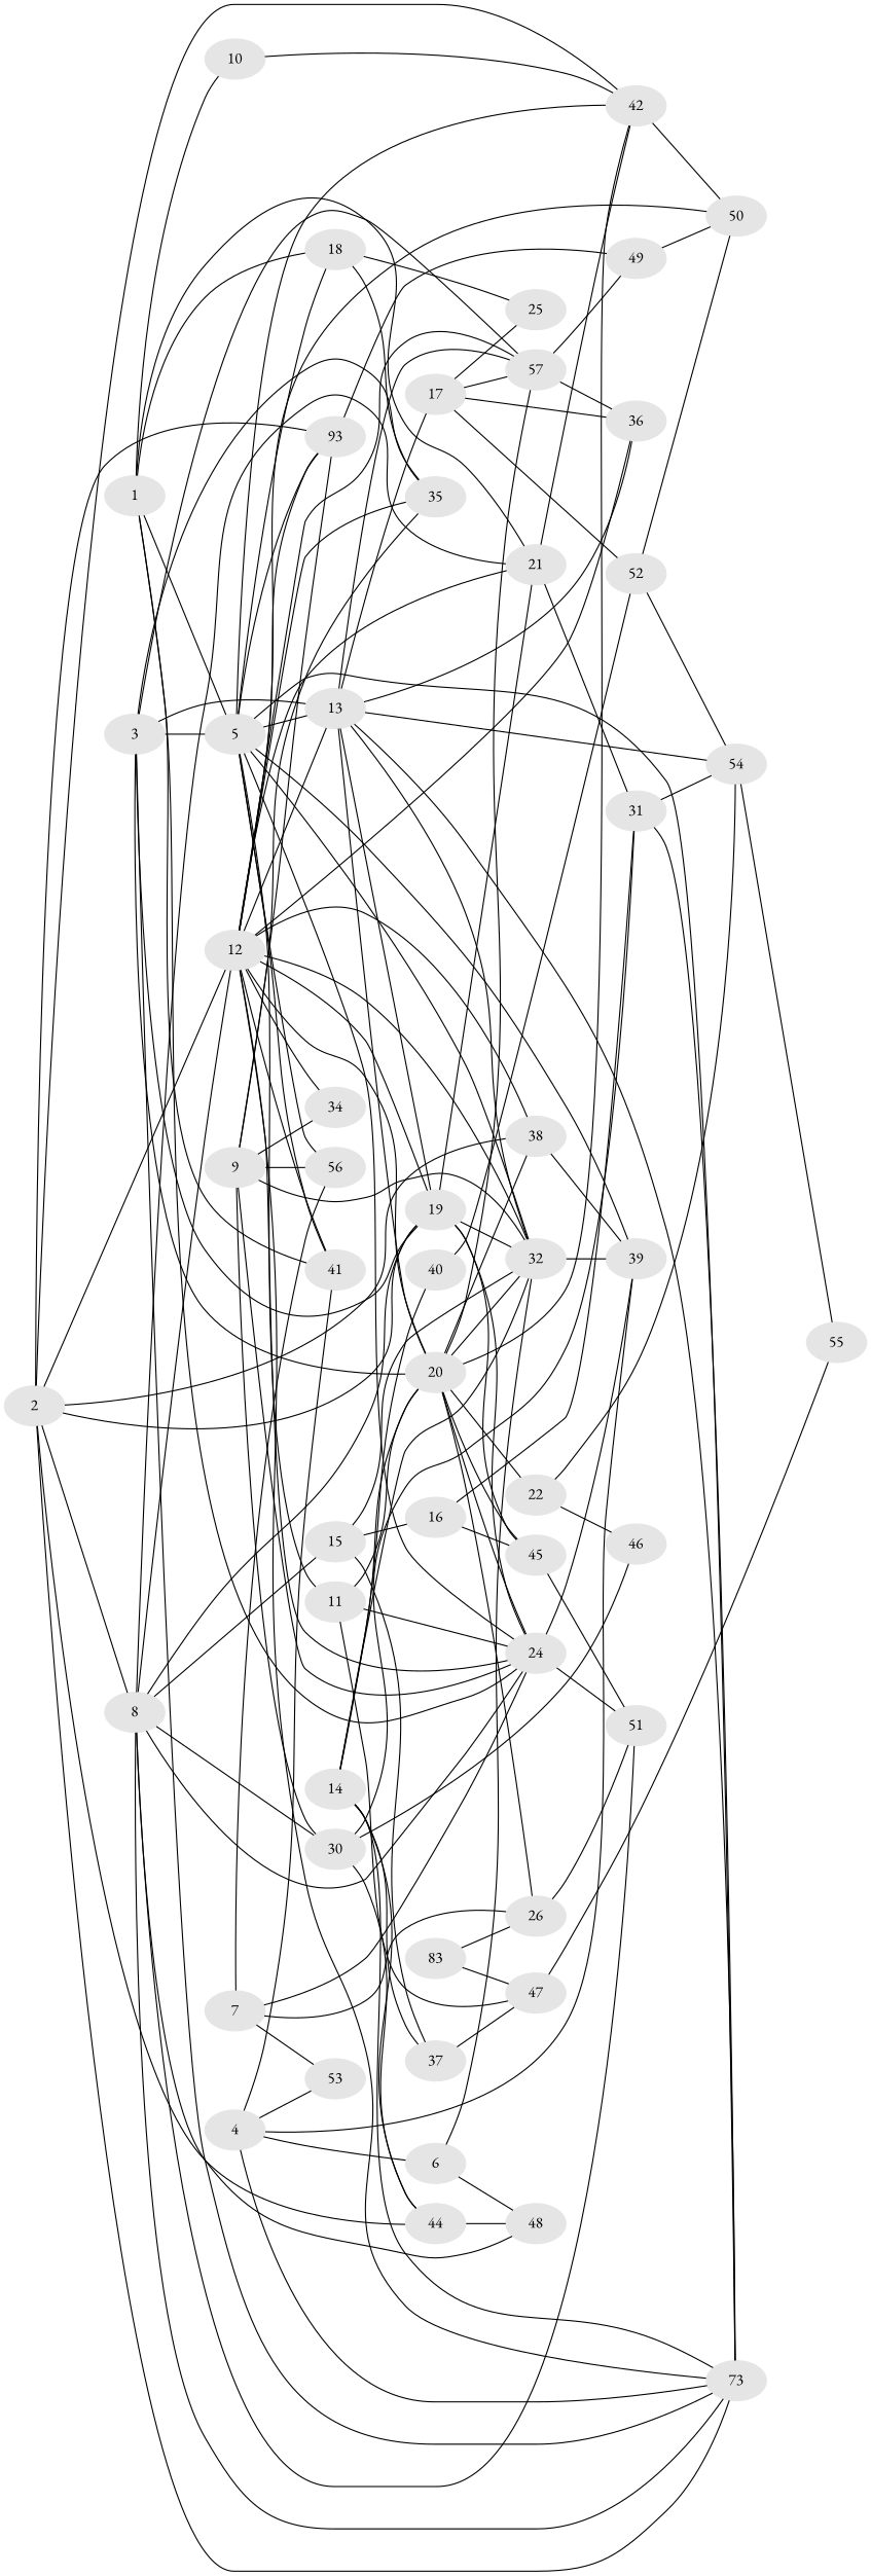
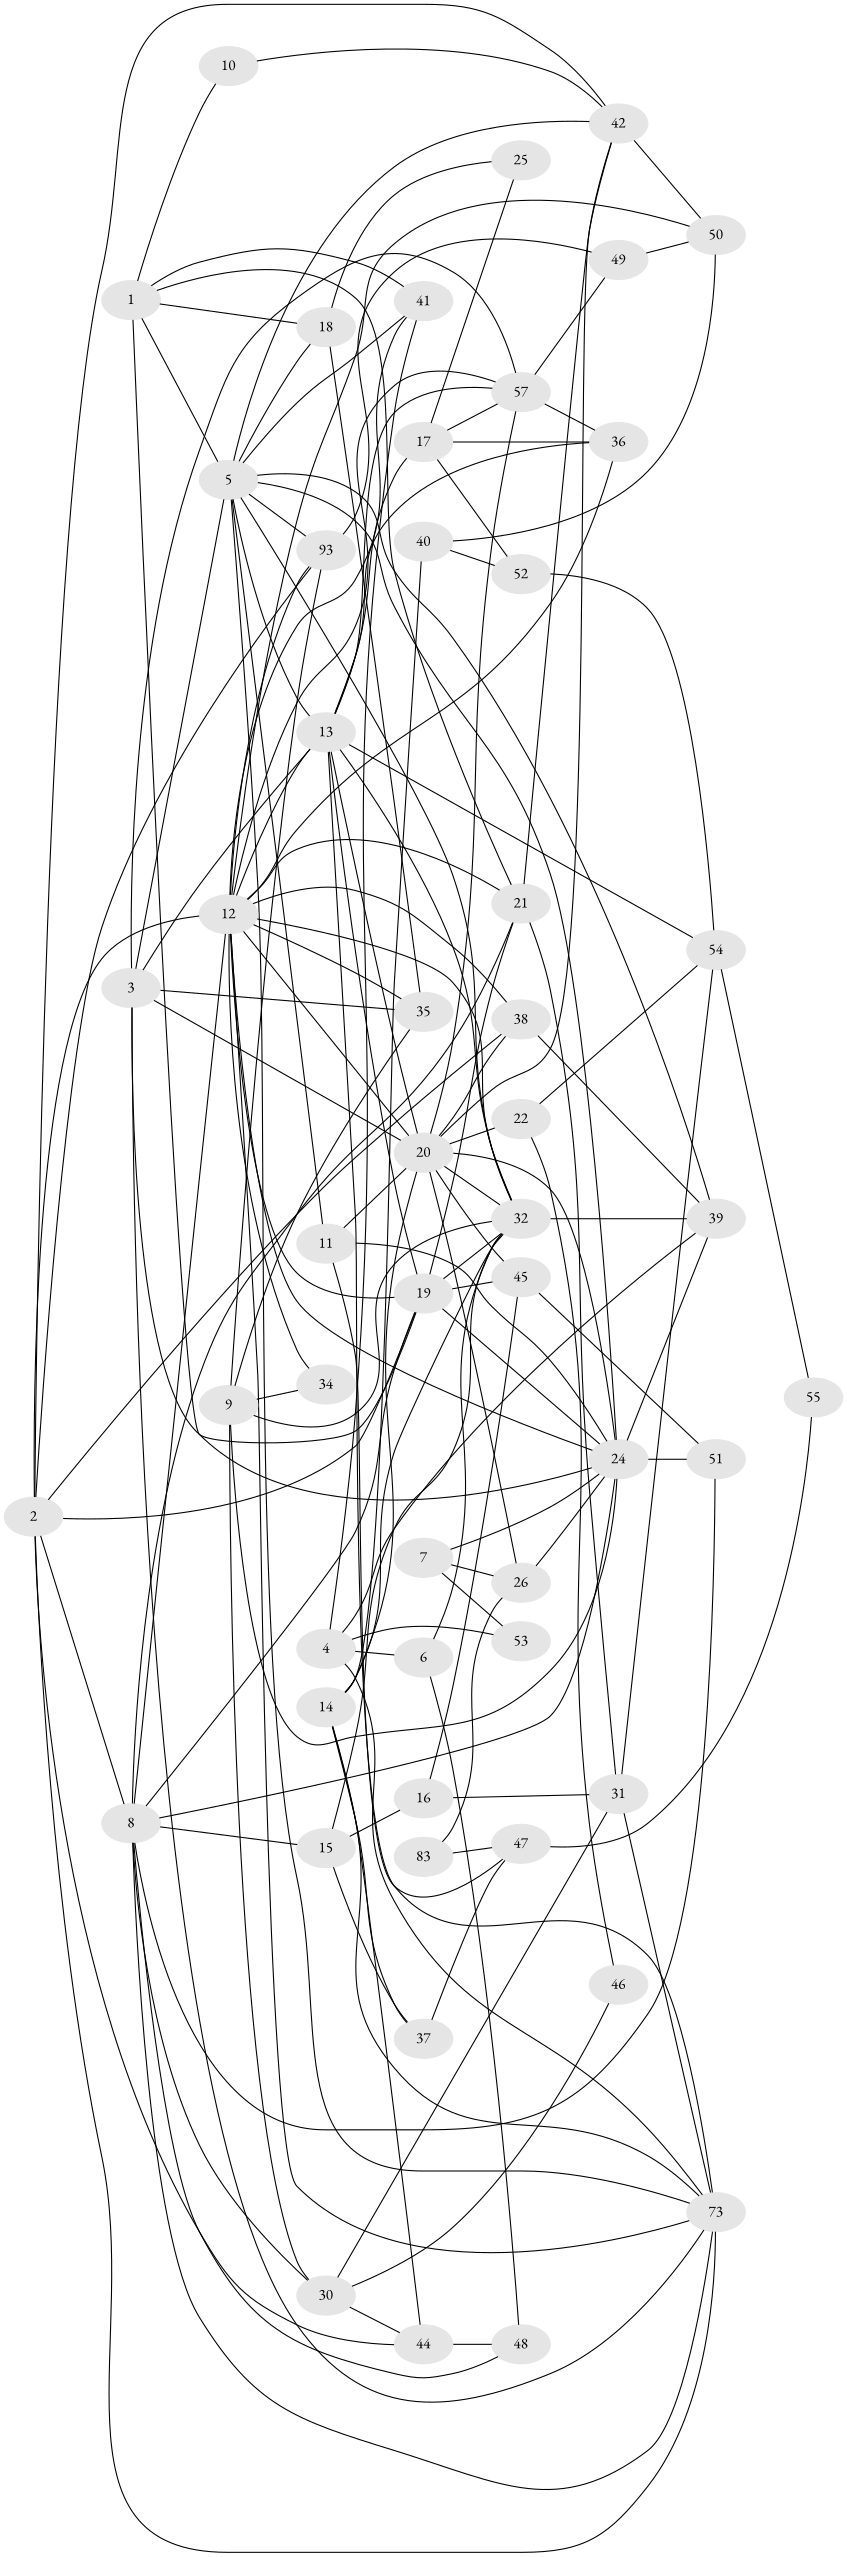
  graph {
    fontname="EB Garamond"
    rankdir=LR
    node [color=gray90 fontname="EB Garamond" style=filled]
    edge [fontname="EB Garamond" weight=1.0]
    1
    5
    10
    18
    21
    24
    41
    n8 [label=73]
    42
    n10 [label=93]
    13
    39
    11
    32
-   56
    35
    25
    31
    51
    2
    8
    12
    19
    38
    44
    48
    15
    30
    20
    n30 [label=57]
    34
    36
    50
    45
    49
    3
    17
    54
    26
    22
    4
    6
    53
    47
    7
    37
    16
    46
    9
    55
    52
    14
    40
    n54 [label=83]
    1 -- 5
    1 -- 10
    1 -- 18
    1 -- 21
    1 -- 24
    1 -- 41
    5 -- 18
    5 -- 24
    5 -- 41
    5 -- n8
    5 -- 42
    5 -- n10
    5 -- 13
    5 -- 39
    5 -- 11
    5 -- 32
-   5 -- 56
    10 -- 42
    18 -- 35
    18 -- 25
    21 -- 42
    21 -- 31
    24 -- 39
    24 -- 51
    42 -- 50
    n10 -- 49
    13 -- n8
    13 -- 32
    13 -- 19 [weight=3.0]
    13 -- 20
    13 -- n30 [weight=2.0]
    13 -- 36
    13 -- 17
    13 -- 54 [weight=2.0]
    11 -- 24
    11 -- 20 [weight=2.0]
    11 -- 47
    32 -- 39
    31 -- n8
    31 -- 54
    2 -- n8
    2 -- 42
    2 -- n10
    2 -- 8
    2 -- 12
    2 -- 19 [weight=2.0]
    2 -- 38
    2 -- 44
    8 -- 21
    8 -- 24
    8 -- n8 [weight=2.0]
    8 -- 51
    8 -- 12 [weight=2.0]
    8 -- 19
    8 -- 48
    8 -- 15
    8 -- 30
    12 -- 21
    12 -- 24
    12 -- 41
    12 -- n8
    12 -- n10
    12 -- 13 [weight=3.0]
    12 -- 32
    12 -- 35
    12 -- 19 [weight=2.0]
    12 -- 38
    12 -- 20 [weight=2.0]
    12 -- n30
    12 -- 34
    12 -- 36
    12 -- 50
    19 -- 21
    19 -- 24
    19 -- 32
    19 -- 45
    38 -- 39
    44 -- 48
    15 -- 32
    15 -- 37
    15 -- 16
    30 -- 31
    30 -- 44
    30 -- 46
    20 -- 24
    20 -- 42
    20 -- 32
    20 -- 38
    20 -- n30
    20 -- 45
    20 -- 26
    20 -- 22
    n30 -- 36 [weight=2.0]
    n30 -- 49
    45 -- 51
    49 -- 50
    3 -- 5
    3 -- n8
    3 -- 13
    3 -- 35 [weight=2.0]
    3 -- 19 [weight=2.0]
    3 -- 20
    3 -- n30
    17 -- 25
    17 -- n30
    17 -- 36
    17 -- 52
    54 -- 55
-   26 -- 51
+   26 -- 24
    22 -- 54
    22 -- 46
    4 -- 41
    4 -- n8
    4 -- 39
    4 -- 6
    4 -- 53
    6 -- 32
    6 -- 48
    47 -- 55
    7 -- 24
-   7 -- 56
    7 -- 26
    7 -- 53
    37 -- 47
    16 -- 31
    16 -- 45
    9 -- 24
    9 -- n10
    9 -- 32
-   9 -- 56 [weight=2.0]
    9 -- 35
    9 -- 30
    9 -- 34
    52 -- 54
    14 -- n8
    14 -- 32 [weight=2.0]
    14 -- 44
    14 -- 20
    14 -- 37
    14 -- 40
-   52 -- 50
+   40 -- 50
    40 -- 52
    n54 -- 26
    n54 -- 47
  }
